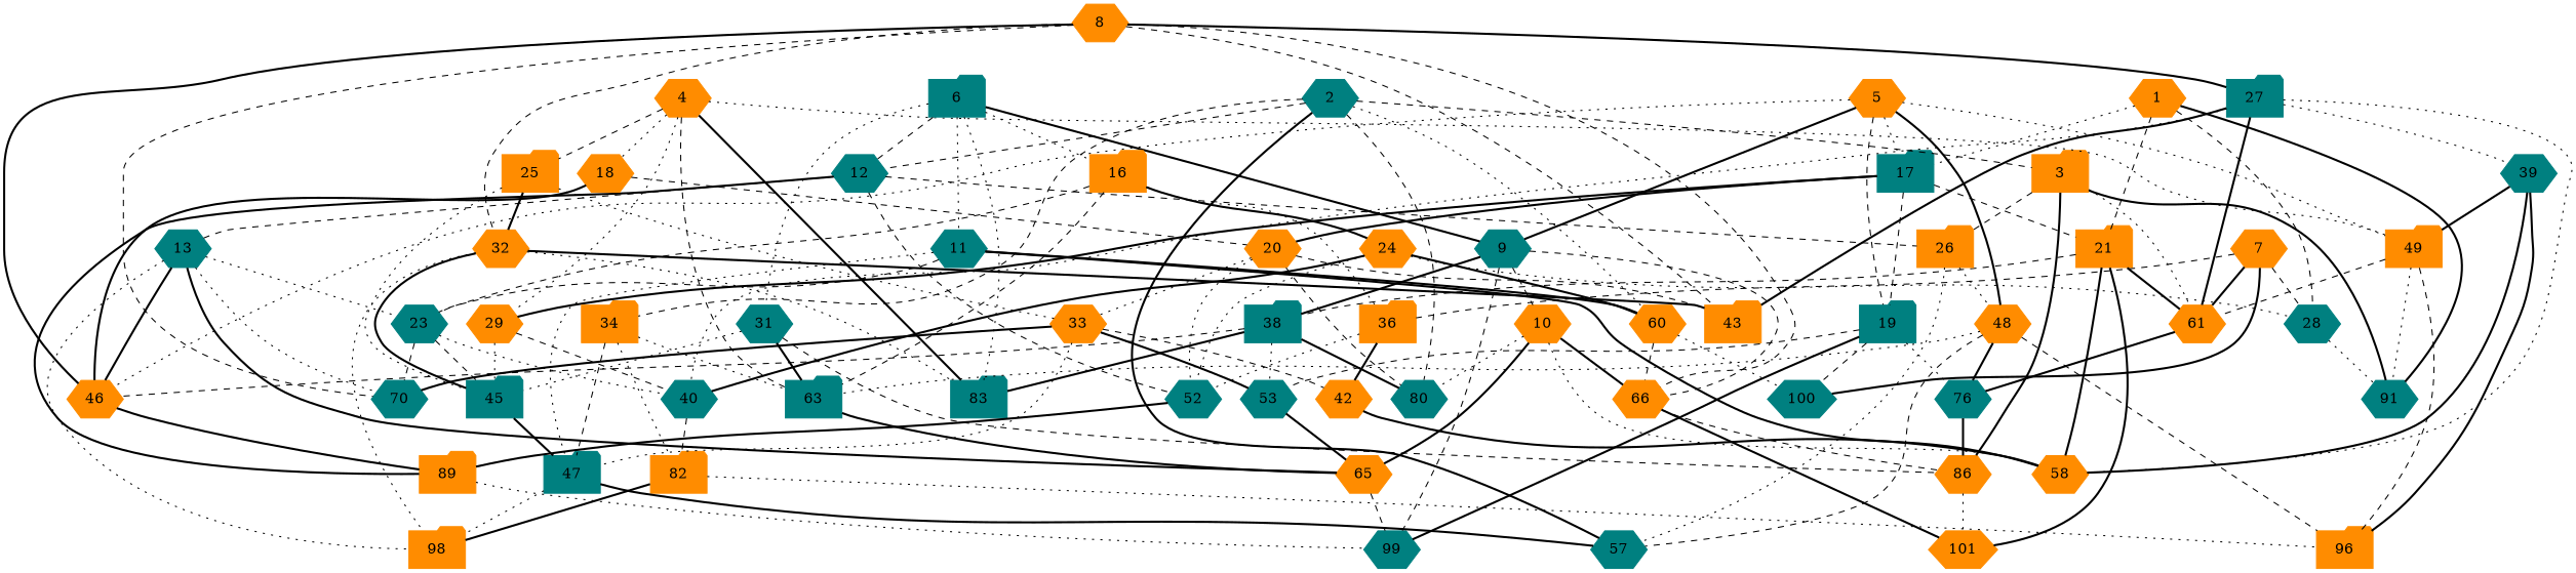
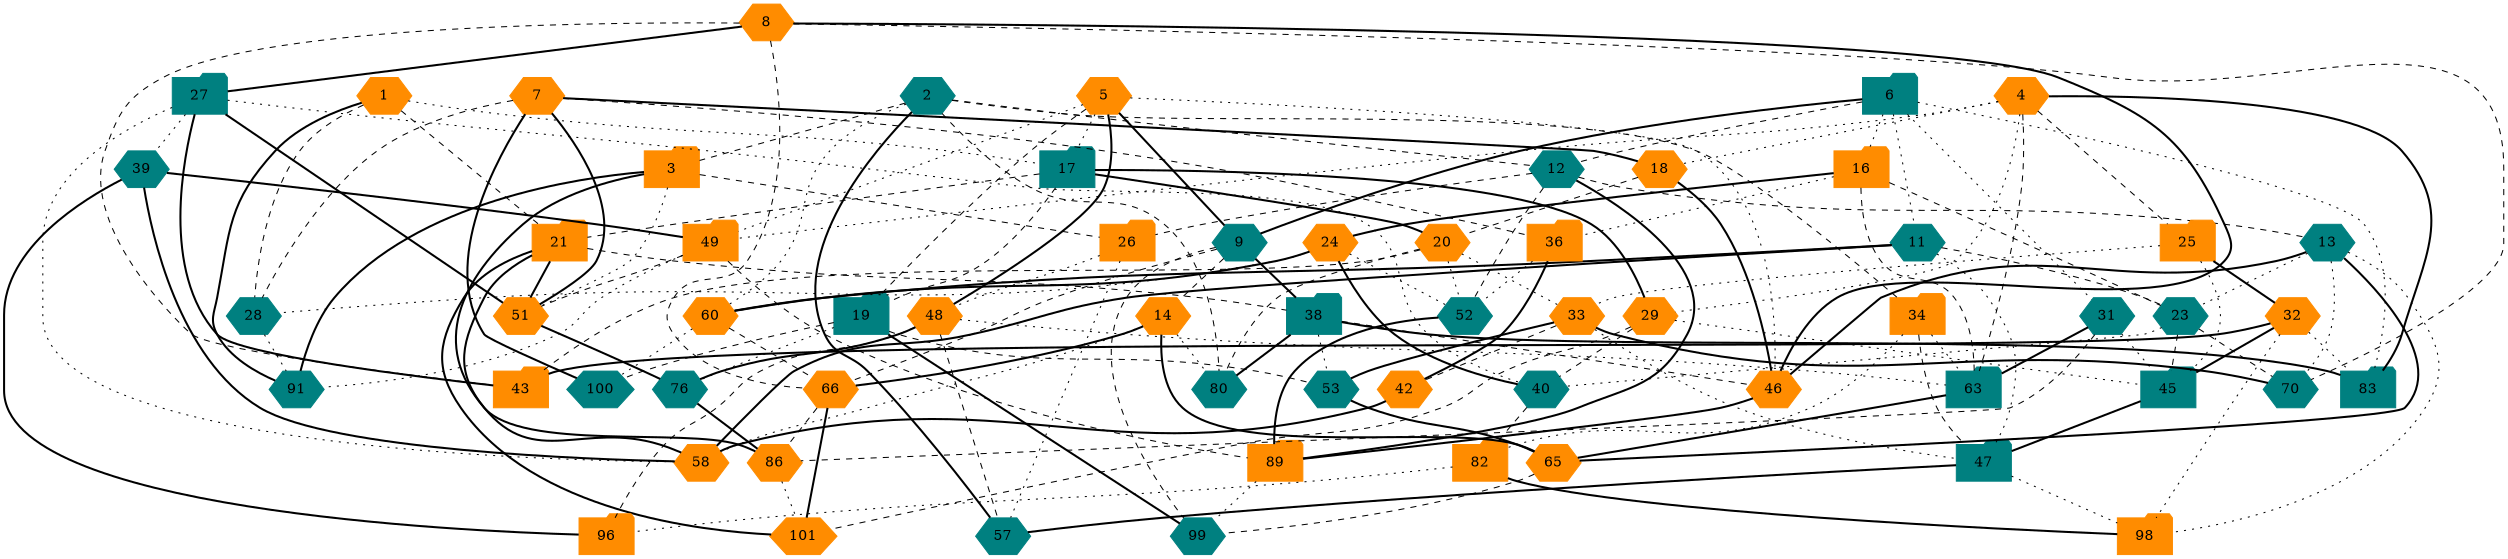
  graph {
    node [color=darkorange shape=hexagon style=filled]
    edge [style=bold]
    17 [color=teal shape=folder super="+74"]
    21 [shape=folder super="+56"]
    n3 [label=29 super="+67"]
    19 [color=teal shape=folder super="+50"]
    20 [super="+94"]
    1
    28 [color=teal]
    91 [color=teal]
-   51 [super="+88" label=61]
+   51 [super="+88"]
    38 [color=teal shape=folder super="+97"]
    58 [super="+69"]
    101
    2 [color=teal super="+92"]
    3 [shape=folder super="+68"]
    12 [color=teal super="+59"]
    34 [shape=folder]
    57 [color=teal]
    60 [super="+93"]
    80 [color=teal]
    26 [shape=folder]
    86 [super="+87"]
    13 [color=teal super="+35"]
    52 [color=teal super="+95"]
    89 [shape=folder]
    63 [color=teal shape=folder super="+78"]
    47 [color=teal shape=folder super="+72"]
    82 [shape=folder]
    100 [color=teal]
    66 [super="+73"]
    48 [super="+81"]
    76 [color=teal]
    4 [super="+30"]
    18
    25 [shape=folder]
    49 [shape=folder super="+62"]
    83 [color=teal shape=folder]
    46 [super="+77"]
    40 [color=teal super="+85"]
    45 [color=teal shape=folder super="+54"]
    32 [super="+55"]
    33 [super="+79"]
    96 [shape=folder]
    65 [super="+71"]
    5 [super="+84"]
    9 [color=teal super="+61"]
-   10 [super="+37"]
+   10 [super="+37" label=14]
    99 [color=teal]
    53 [color=teal]
    6 [color=teal shape=folder super="+14"]
    11 [color=teal super="+15"]
    16 [shape=folder super="+29"]
    31 [color=teal]
    23 [color=teal super="+41"]
    36 [shape=folder]
    24 [super="+75"]
    7 [super="+90"]
    42
    8 [super="+64"]
    27 [color=teal shape=folder super="+44"]
    43 [shape=folder]
    70 [color=teal]
    39 [color=teal]
    98 [shape=folder]
    17 -- 21 [style=dashed]
    17 -- n3
    17 -- 19 [style=dashed]
    17 -- 20
    21 -- 51
    21 -- 38 [style=dashed]
    21 -- 58
    21 -- 101
+   n3 -- 101 [style=dashed]
    n3 -- 40 [style=dashed weight=2]
    n3 -- 45 [style=dotted]
    19 -- 100 [style=dashed]
    19 -- 76 [style=dotted]
    19 -- 99
    19 -- 53 [style=dashed]
    20 -- 80 [style=dashed]
    20 -- 52 [style=dotted]
    20 -- 33 [style=dotted]
    20 -- 43 [style=dashed]
    1 -- 17 [style=dotted]
    1 -- 21 [style=dashed]
    1 -- 28 [style=dashed]
    1 -- 91
    28 -- 91 [style=dotted]
    51 -- 76
    38 -- 80
    38 -- 83
    38 -- 46 [style=dashed]
    38 -- 53 [style=dotted]
    2 -- 3 [style=dashed]
    2 -- 12 [style=dashed]
    2 -- 34 [style=dashed]
    2 -- 57
    2 -- 60 [style=dotted]
    2 -- 80 [style=dashed]
    3 -- 91
    3 -- 51 [style=dotted]
    3 -- 26 [style=dashed]
    3 -- 86 [weight=2]
    12 -- 26 [style=dashed]
    12 -- 13 [style=dashed]
    12 -- 52 [style=dashed]
    12 -- 89
    34 -- 63 [style=dotted]
    34 -- 47 [style=dashed]
    34 -- 82 [style=dotted]
    60 -- 100 [style=dotted]
    60 -- 66 [style=dashed]
    26 -- 57 [style=dotted]
    26 -- 48 [style=dotted]
    86 -- 101 [style=dotted]
    13 -- 46
    13 -- 65
    13 -- 23 [style=dotted]
    13 -- 70 [style=dotted]
    13 -- 98 [style=dotted]
    52 -- 89
    89 -- 99 [style=dotted]
    63 -- 65
    47 -- 57
    47 -- 98 [style=dotted]
    82 -- 96 [style=dotted]
    82 -- 98
    66 -- 101
    66 -- 86 [style=dashed]
    48 -- 57 [style=dashed]
    48 -- 63 [style=dotted]
    48 -- 76
    48 -- 96 [style=dashed]
    76 -- 86
    4 -- n3 [style=dotted]
    4 -- 63 [style=dashed]
    4 -- 18 [style=dotted]
    4 -- 25 [style=dashed]
    4 -- 49 [style=dotted]
    4 -- 83
    18 -- 20 [style=dashed]
    18 -- 46
    25 -- 45 [style=dotted]
    25 -- 32
    25 -- 33 [style=dotted]
    49 -- 91 [style=dotted]
    49 -- 51 [style=dashed]
-   49 -- 96 [style=dashed]
+   49 -- 89 [style=dashed]
    46 -- 89
    40 -- 82 [style=dashed]
    45 -- 47
    32 -- 83 [style=dotted]
    32 -- 45
    32 -- 43
    32 -- 98 [style=dotted]
    33 -- 47 [style=dotted]
    33 -- 53
    33 -- 42 [style=dashed]
    33 -- 70
    65 -- 99 [style=dashed]
    5 -- 17 [style=dotted]
    5 -- 19 [style=dashed]
    5 -- 48
    5 -- 49 [style=dotted]
    5 -- 46 [style=dotted]
    5 -- 9
    9 -- 38
    9 -- 66 [style=dashed]
    9 -- 10 [style=dashed]
    9 -- 99 [style=dashed]
    10 -- 58 [style=dotted]
    10 -- 80 [style=dotted]
    10 -- 66
    10 -- 65 [weight=2]
    53 -- 65
    6 -- 12 [style=dashed]
    6 -- 83 [style=dotted]
    6 -- 9
    6 -- 11 [style=dotted]
    6 -- 16 [style=dotted]
    6 -- 31 [style=dotted]
    11 -- 58
    11 -- 60 [weight=2]
    11 -- 47 [style=dotted]
    11 -- 23 [style=dashed]
    16 -- 63 [style=dashed]
    16 -- 23 [style=dashed]
    16 -- 36 [style=dotted]
    16 -- 24
    31 -- 86 [style=dashed]
    31 -- 63
    31 -- 45 [style=dotted]
    23 -- 40 [style=dotted]
    23 -- 45 [style=dashed]
    23 -- 70 [style=dashed]
    36 -- 52 [style=dotted]
    36 -- 42
    24 -- 28 [style=dotted]
    24 -- 60
    24 -- 52 [style=dotted weight=2]
    24 -- 40
    7 -- 28 [style=dashed]
    7 -- 51
    7 -- 100 [weight=2]
+   7 -- 18
    7 -- 36 [style=dashed]
    42 -- 58
    8 -- 66 [style=dashed]
    8 -- 46
-   8 -- 32 [style=dashed]
    8 -- 27
    8 -- 43 [style=dashed]
    8 -- 70 [style=dashed]
    27 -- 51
    27 -- 58 [style=dotted]
    27 -- 40 [style=dotted]
    27 -- 43
    27 -- 39 [style=dotted]
    39 -- 58
    39 -- 49
    39 -- 96
  }
